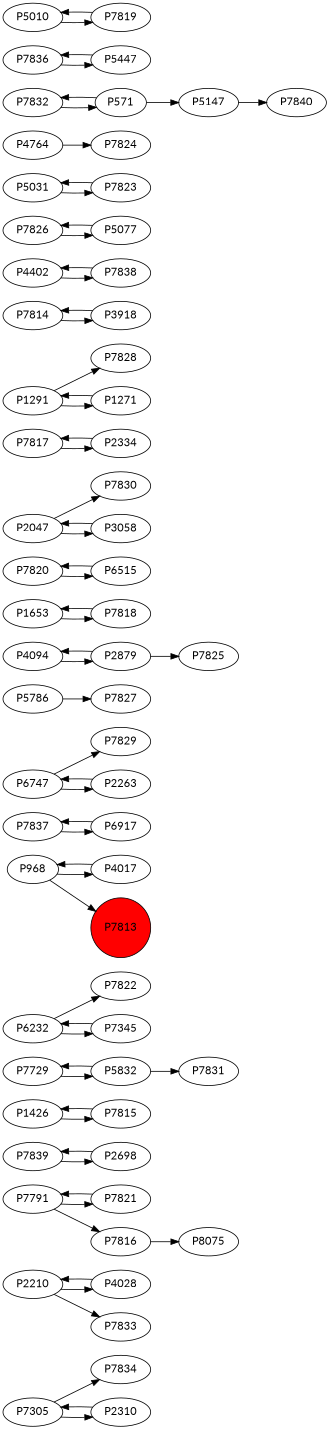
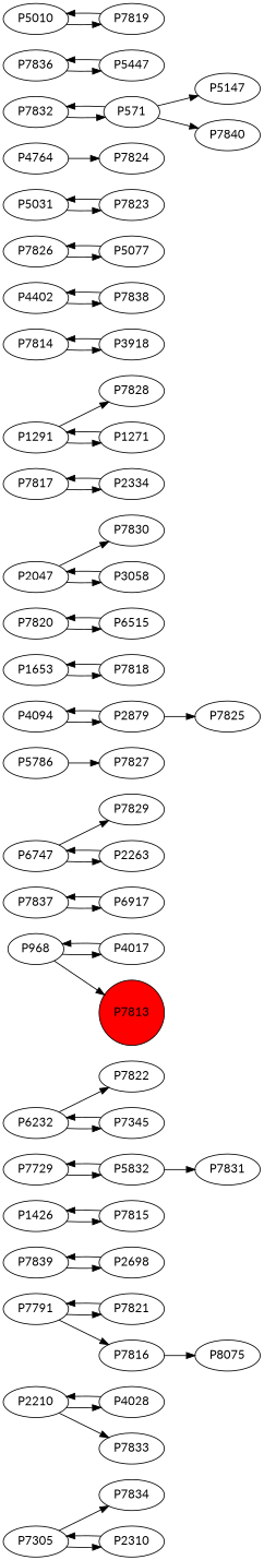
  digraph {
    fontname=Lato
    rankdir=LR
    node [fontname=Lato]
    edge [fontname=Lato]
    P7305
    P7834
    P2310
    P2210
    P4028
    P7833
    P7816
    P8075
    P7821
    P7791
    P7839
    P2698
    P1426
    P7815
    P7729
    P5832
    P7831
    P6232
    P7822
    P7345
    P968
    P4017
    P7813 [fillcolor=red shape=circle style=filled]
    P7837
    P6917
    P6747
    P7829
    P2263
    P5786
    P7827
    P4094
    P2879
    P7825
    P1653
    P7818
    P7820
    P6515
    P2047
    P7830
    P3058
    P7817
    P2334
    P1291
    P7828
    P1271
    P7814
    P3918
    P4402
    P7838
    P7826
    P5077
    P5031
    P7823
    P4764
    P7824
    P7832
    P571
    P5147
    P7836
    P5447
    P7840
    P5010
    P7819
    P7305 -> P7834
    P7305 -> P2310
    P2310 -> P7305
    P2210 -> P4028
    P2210 -> P7833
    P4028 -> P2210
    P7816 -> P8075
    P7821 -> P7791
    P7791 -> P7816
    P7791 -> P7821
    P7839 -> P2698
    P2698 -> P7839
    P1426 -> P7815
    P7815 -> P1426
    P7729 -> P5832
    P5832 -> P7729
    P5832 -> P7831
    P6232 -> P7822
    P6232 -> P7345
    P7345 -> P6232
    P968 -> P4017
    P968 -> P7813
    P4017 -> P968
    P7837 -> P6917
    P6917 -> P7837
    P6747 -> P7829
    P6747 -> P2263
    P2263 -> P6747
    P5786 -> P7827
    P4094 -> P2879
    P2879 -> P4094
    P2879 -> P7825
    P1653 -> P7818
    P7818 -> P1653
    P7820 -> P6515
    P6515 -> P7820
    P2047 -> P7830
    P2047 -> P3058
    P3058 -> P2047
    P7817 -> P2334
    P2334 -> P7817
    P1291 -> P7828
    P1291 -> P1271
    P1271 -> P1291
    P7814 -> P3918
    P3918 -> P7814
    P4402 -> P7838
    P7838 -> P4402
    P7826 -> P5077
    P5077 -> P7826
    P5031 -> P7823
    P7823 -> P5031
    P4764 -> P7824
    P7832 -> P571
    P571 -> P7832
    P571 -> P5147
-   P5147 -> P7840
+   P571 -> P7840
    P7836 -> P5447
    P5447 -> P7836
    P5010 -> P7819
    P7819 -> P5010
  }
